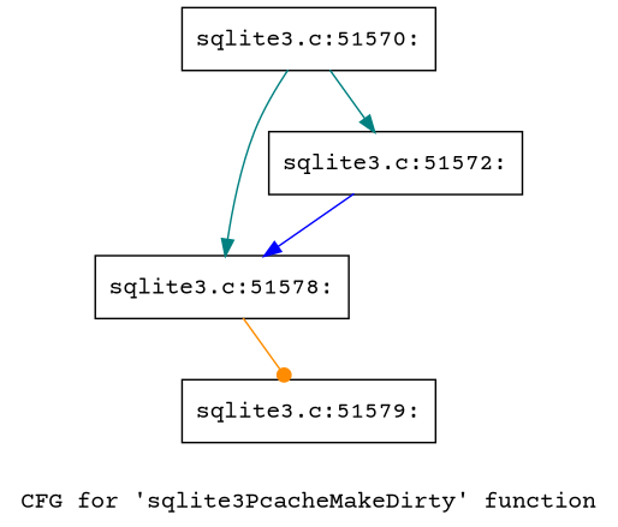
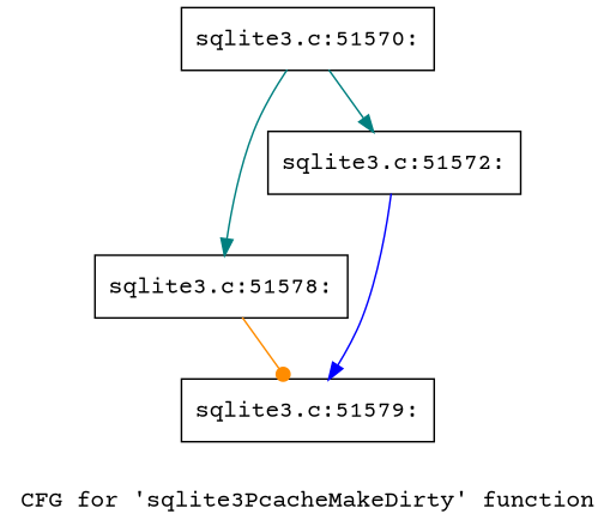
  digraph {
    fontname="Courier Prime"
    label="CFG for 'sqlite3PcacheMakeDirty' function"
    node [fontname="Courier Prime" shape=record]
    edge [arrowhead=normal color=teal fontname="Courier Prime"]
    n1 [label="{sqlite3.c:51570:}"]
    n2 [label="{sqlite3.c:51572:}"]
    n3 [label="{sqlite3.c:51578:}"]
    n4 [label="{sqlite3.c:51579:}"]
    n1 -> n2
    n1 -> n3
-   n2 -> n3 [color=blue]
+   n2 -> n4 [color=blue]
    n3 -> n4 [arrowhead=dot color=darkorange]
  }
